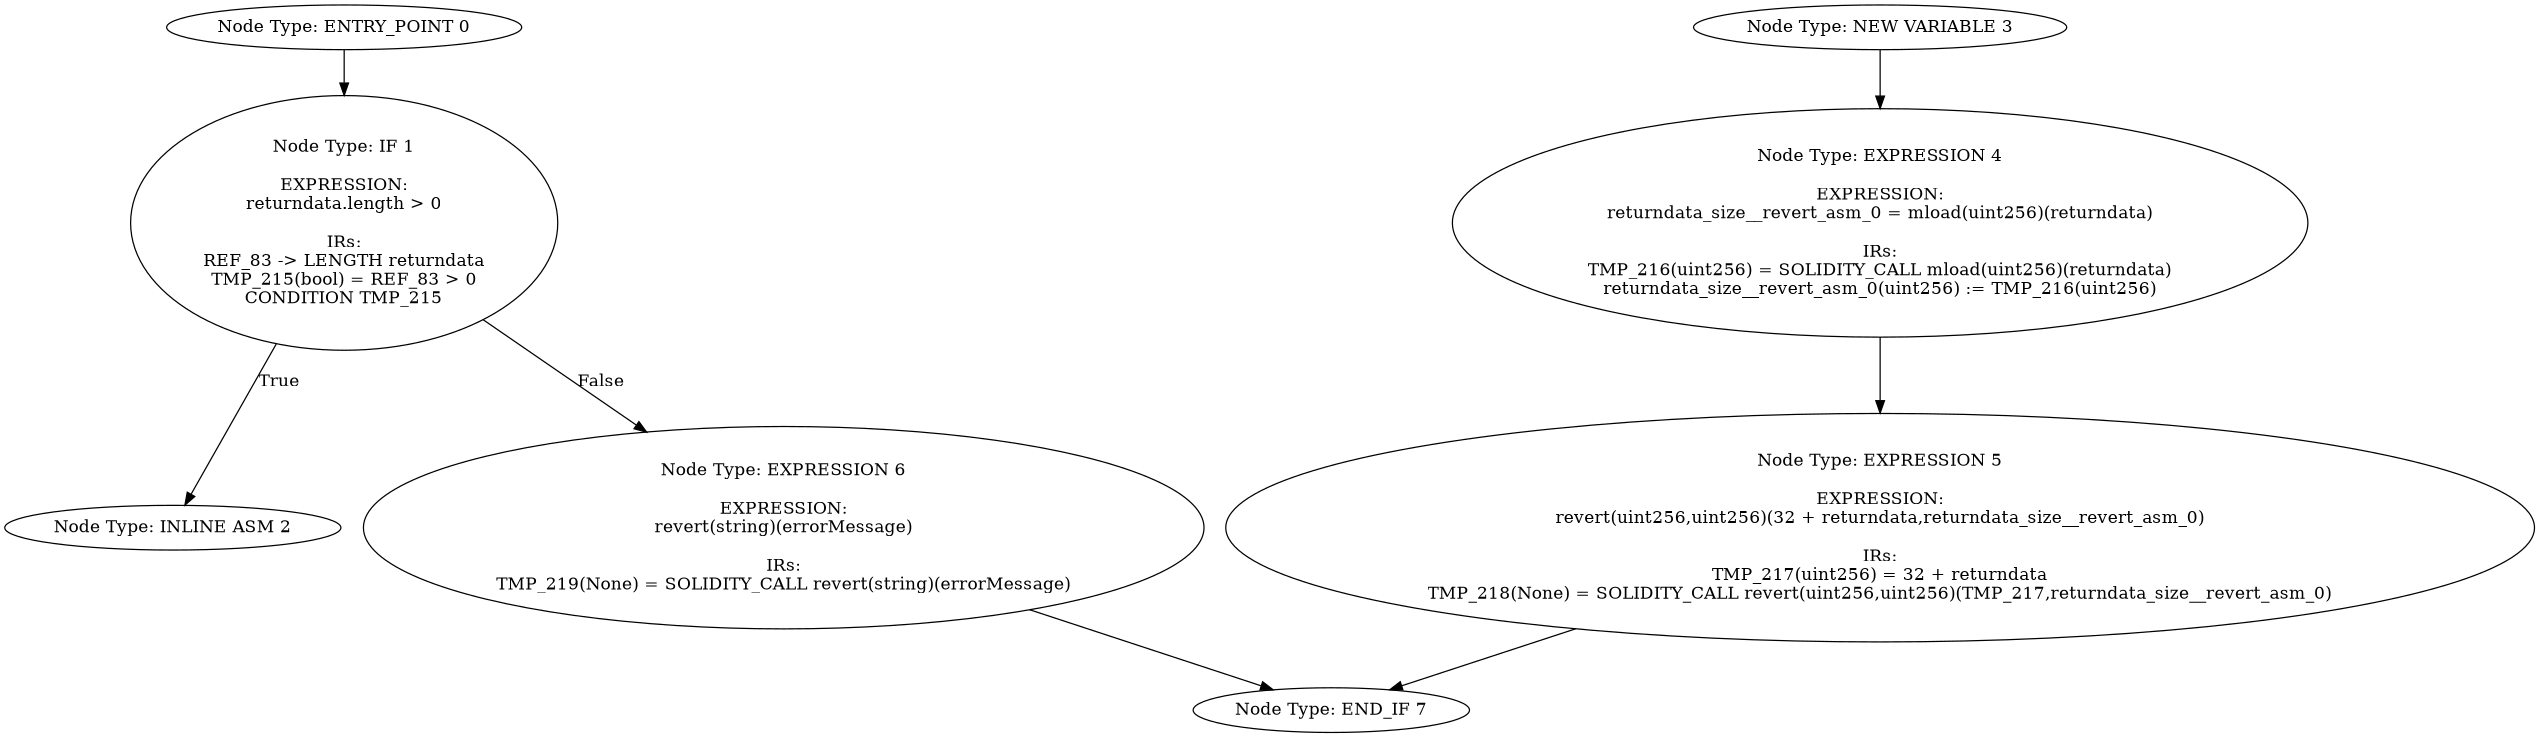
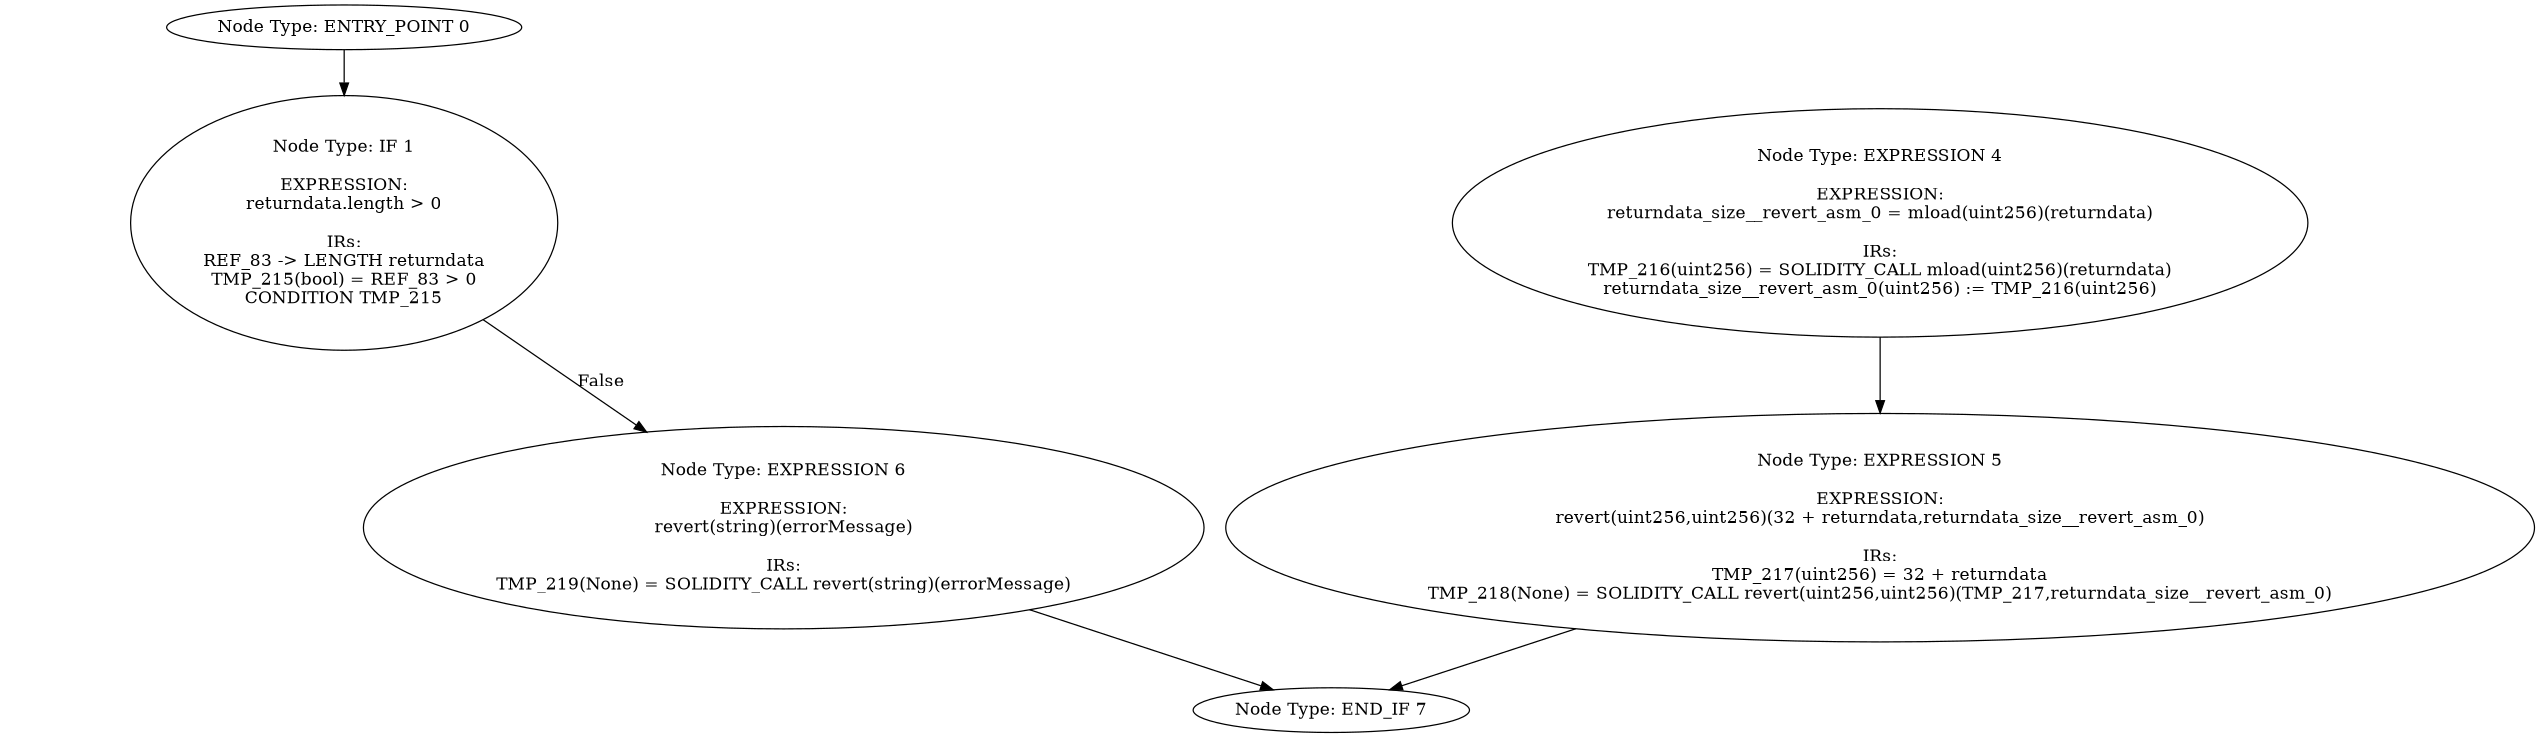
  digraph {
    n1 [label="Node Type: ENTRY_POINT 0\n"]
    n2 [label="Node Type: IF 1\n\nEXPRESSION:\nreturndata.length > 0\n\nIRs:\nREF_83 -> LENGTH returndata\nTMP_215(bool) = REF_83 > 0\nCONDITION TMP_215"]
-   n3 [label="Node Type: INLINE ASM 2\n"]
    n4 [label="Node Type: EXPRESSION 6\n\nEXPRESSION:\nrevert(string)(errorMessage)\n\nIRs:\nTMP_219(None) = SOLIDITY_CALL revert(string)(errorMessage)"]
    n5 [label="Node Type: END_IF 7\n"]
-   n6 [label="Node Type: NEW VARIABLE 3\n"]
    n7 [label="Node Type: EXPRESSION 4\n\nEXPRESSION:\nreturndata_size__revert_asm_0 = mload(uint256)(returndata)\n\nIRs:\nTMP_216(uint256) = SOLIDITY_CALL mload(uint256)(returndata)\nreturndata_size__revert_asm_0(uint256) := TMP_216(uint256)"]
    n8 [label="Node Type: EXPRESSION 5\n\nEXPRESSION:\nrevert(uint256,uint256)(32 + returndata,returndata_size__revert_asm_0)\n\nIRs:\nTMP_217(uint256) = 32 + returndata\nTMP_218(None) = SOLIDITY_CALL revert(uint256,uint256)(TMP_217,returndata_size__revert_asm_0)"]
    n1 -> n2
-   n2 -> n3 [label=True]
    n2 -> n4 [label=False]
    n4 -> n5
-   n6 -> n7
    n7 -> n8
    n8 -> n5
  }
